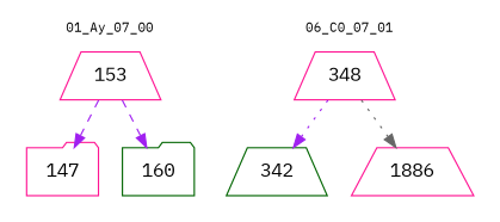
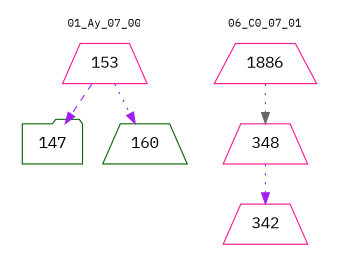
  digraph {
    fontname="IBM Plex Mono"
    node [color=deeppink fontname="IBM Plex Mono" shape=trapezium]
    edge [color=purple fontname="IBM Plex Mono" style=dashed]
    n1 [label=153]
-   n2 [label=147 shape=folder]
-   n3 [color=darkgreen label=160 shape=folder]
+   n2 [color=darkgreen label=147 shape=folder]
+   n3 [color=darkgreen label=160]
    n4 [label=348]
-   n5 [color=darkgreen label=342]
+   n5 [label=342]
    n6 [label=1886]
    subgraph cluster_1 {
      color=white
      fontsize=10
      label="01_Ay_07_00"
      n1
      n2
      n3
    }
    subgraph cluster_2 {
      color=white
      fontsize=10
      label="06_C0_07_01"
      n4
      n5
      n6
    }
    n1 -> n2
-   n1 -> n3
+   n1 -> n3 [style=dotted]
    n4 -> n5 [style=dotted]
-   n4 -> n6 [color=gray40 style=dotted]
+   n6 -> n4 [color=gray40 style=dotted]
  }
